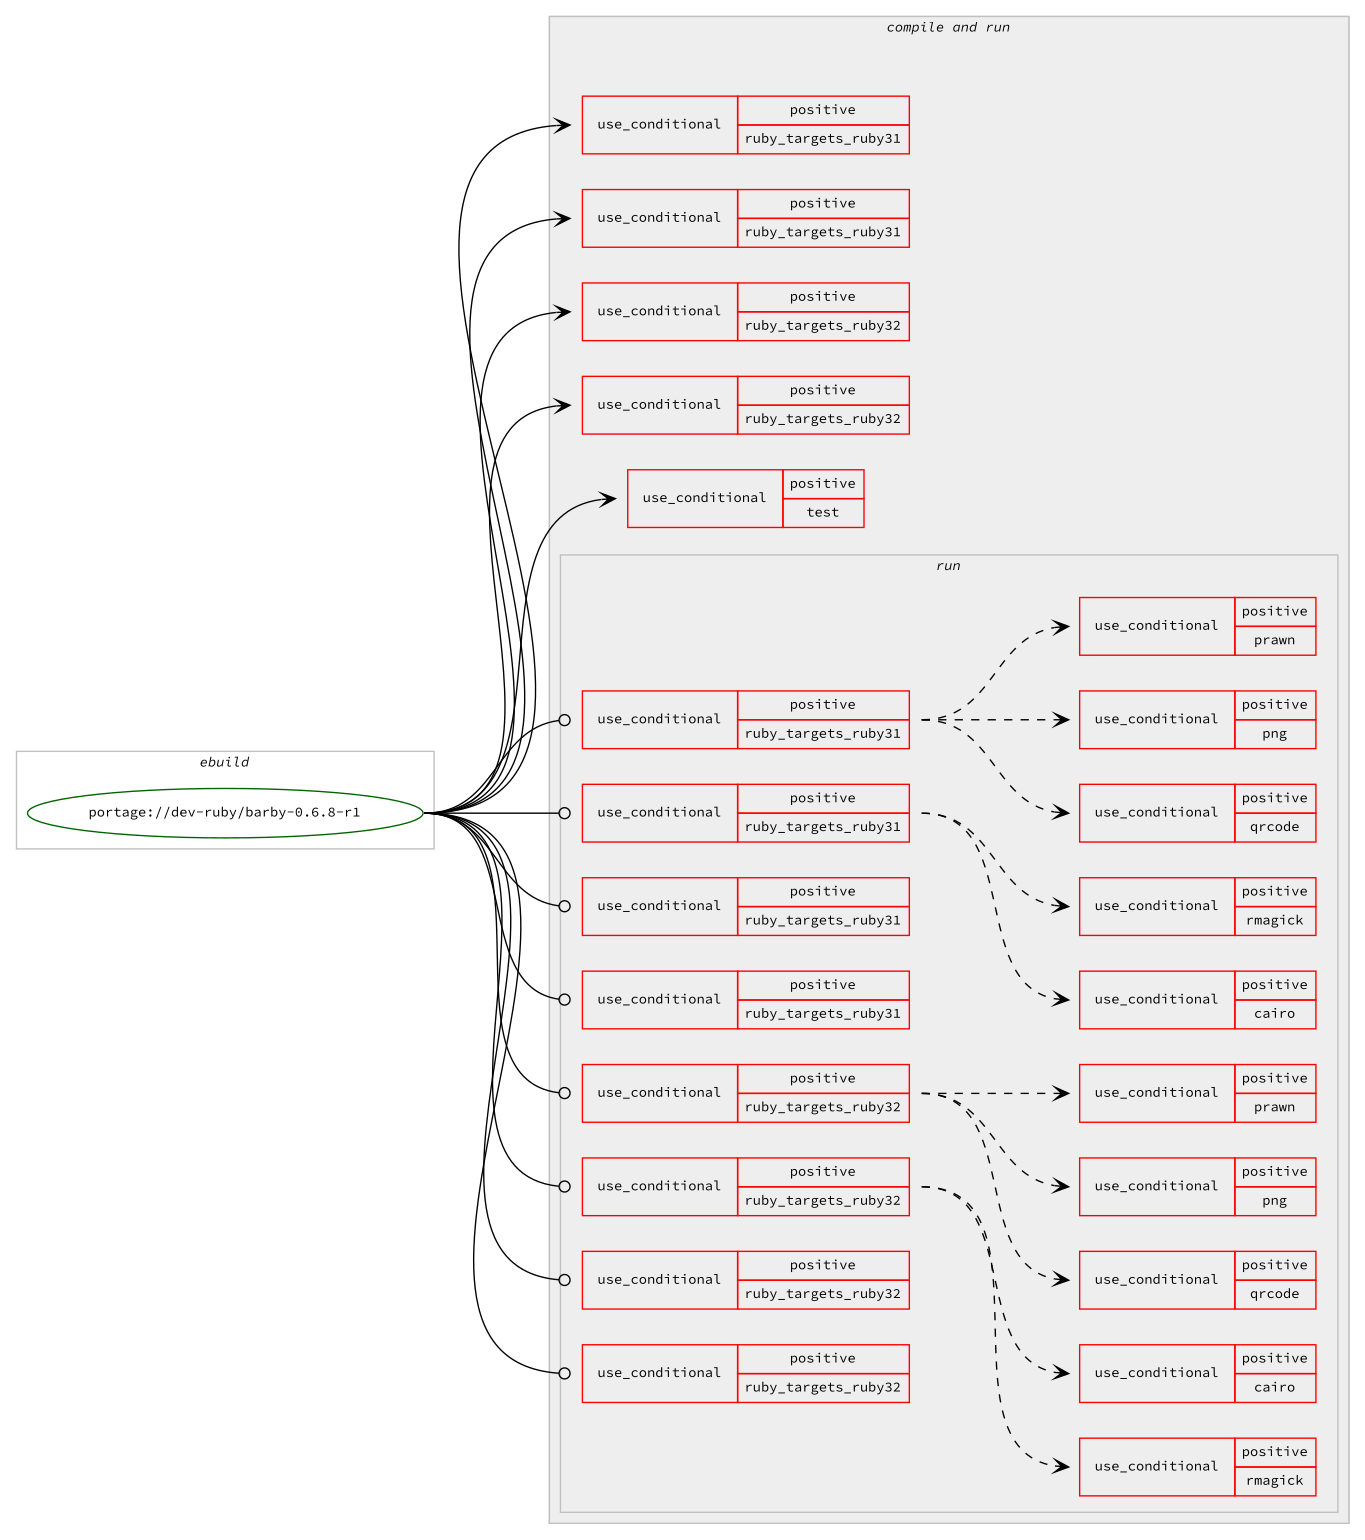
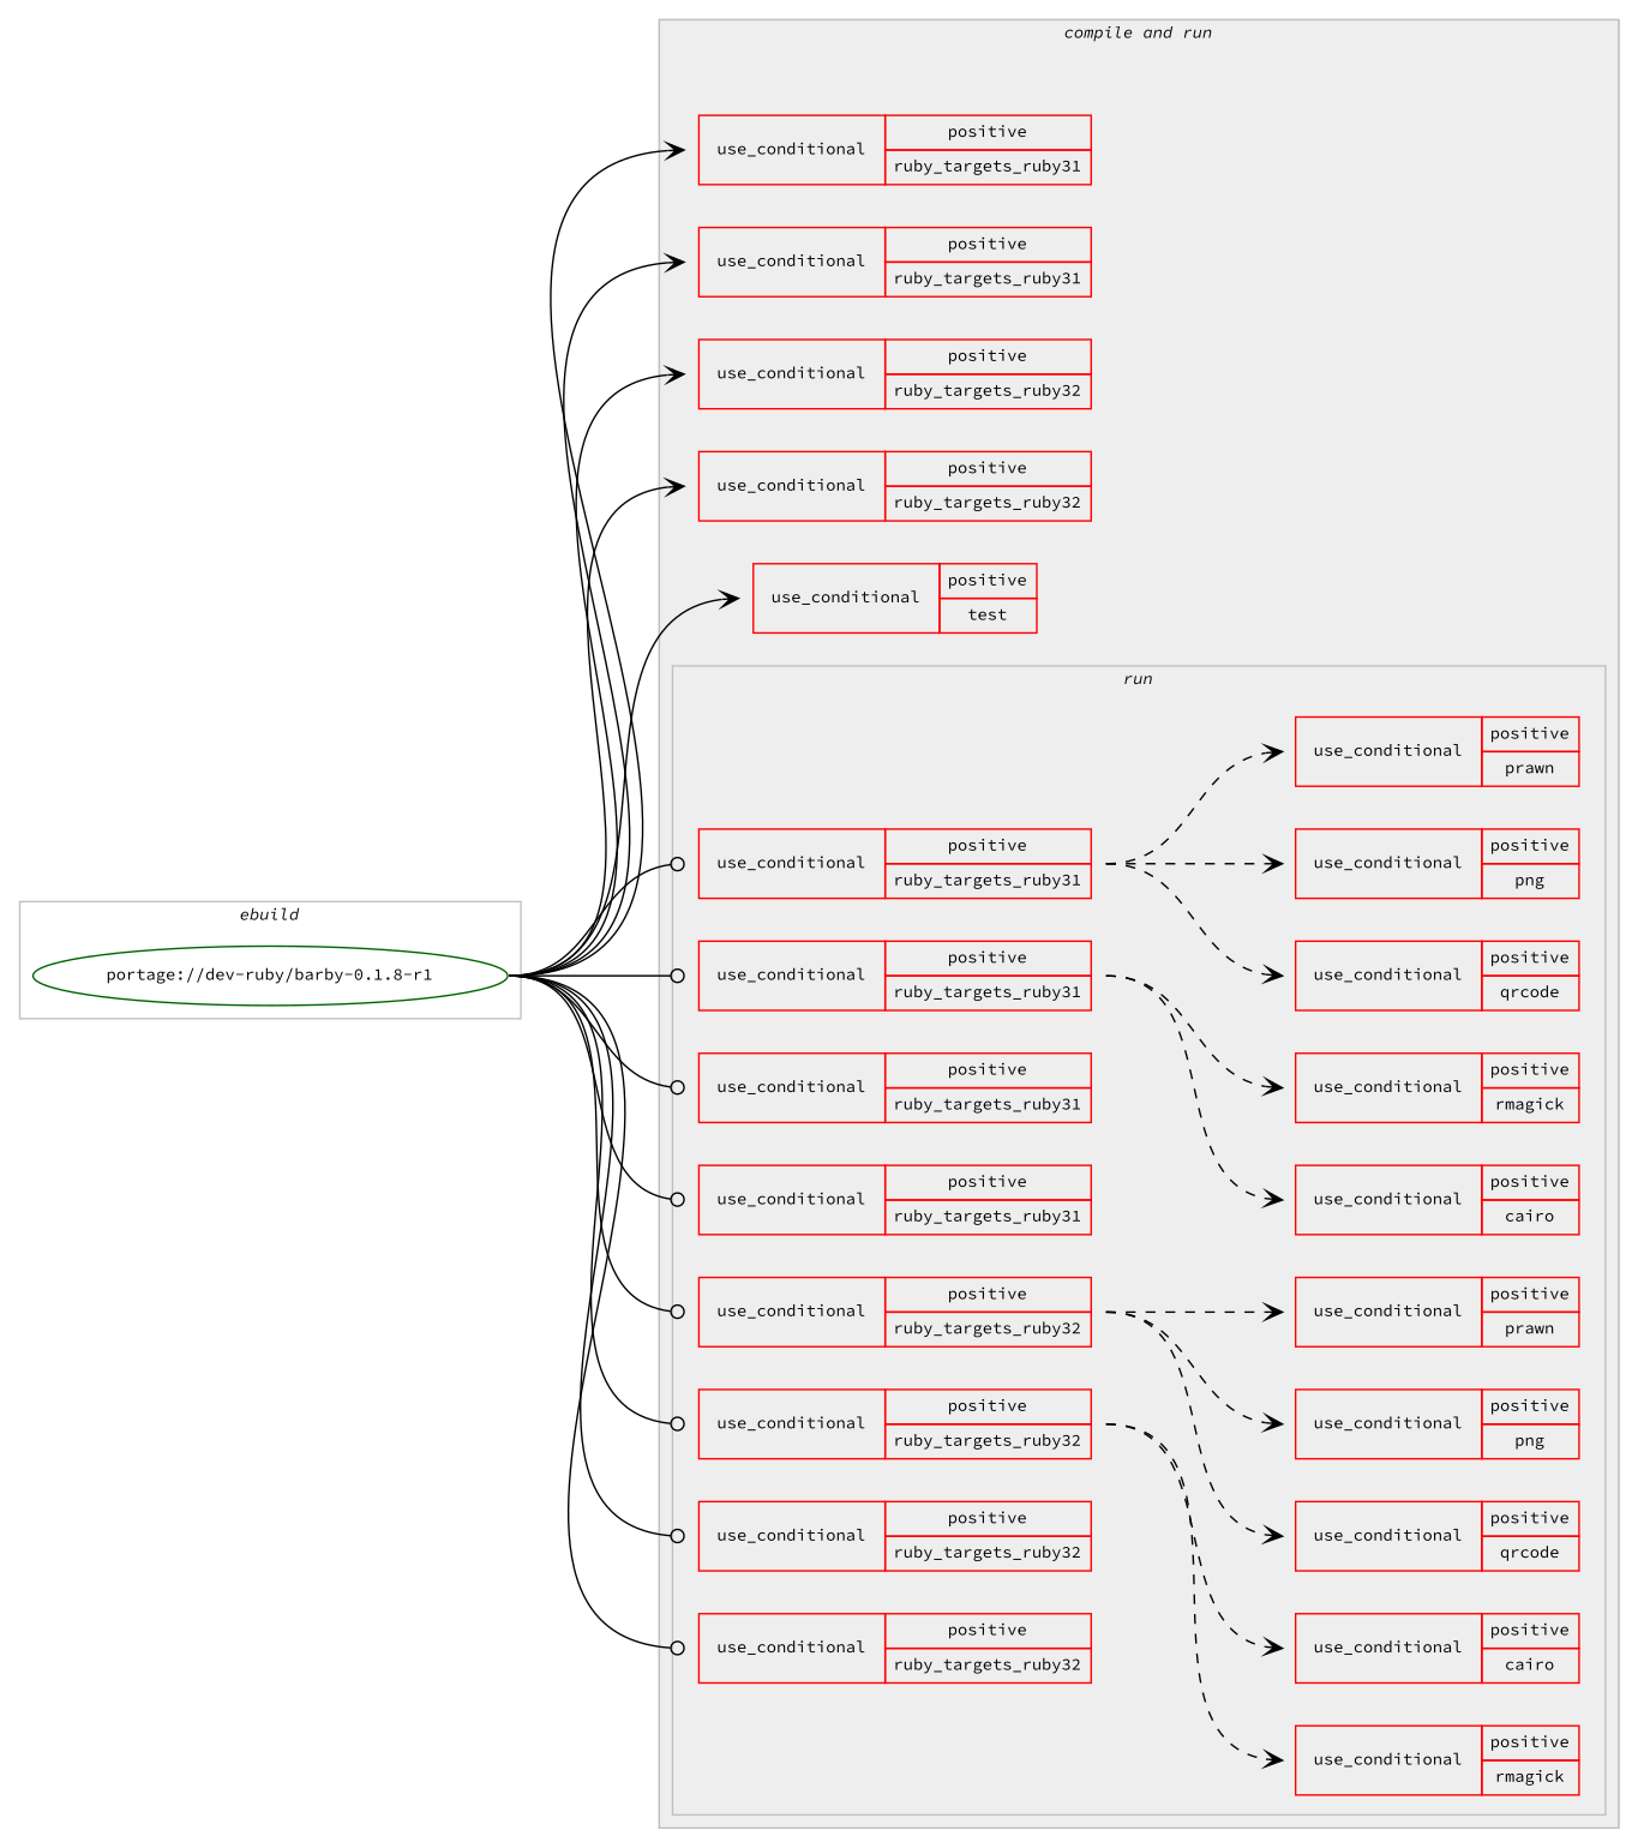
  digraph {
    compound=true
    concentrate=true
    fontname="Source Code Pro"
    fontsize=10
    newrank=true
    rankdir=LR
    ranksep=1.5
    node [color=red fontname="Source Code Pro" fontsize=10 shape=none]
    edge [arrowhead=vee headport=w style=solid tailport=e weight=20 fontname="Source Code Pro"]
-   n1 [color=darkgreen label="portage://dev-ruby/barby-0.6.8-r1" width=4 shape=""]
+   n1 [color=darkgreen label="portage://dev-ruby/barby-0.1.8-r1" width=4 shape=""]
    n2 [label=<<TABLE BORDER="0" CELLBORDER="1" CELLSPACING="0" CELLPADDING="4"><TR><TD ROWSPAN="3" CELLPADDING="10">use_conditional</TD></TR><TR><TD>positive</TD></TR><TR><TD>ruby_targets_ruby31</TD></TR></TABLE>>]
    n3 [label=<<TABLE BORDER="0" CELLBORDER="1" CELLSPACING="0" CELLPADDING="4"><TR><TD ROWSPAN="3" CELLPADDING="10">use_conditional</TD></TR><TR><TD>positive</TD></TR><TR><TD>ruby_targets_ruby31</TD></TR></TABLE>>]
    n4 [label=<<TABLE BORDER="0" CELLBORDER="1" CELLSPACING="0" CELLPADDING="4"><TR><TD ROWSPAN="3" CELLPADDING="10">use_conditional</TD></TR><TR><TD>positive</TD></TR><TR><TD>ruby_targets_ruby32</TD></TR></TABLE>>]
    n5 [label=<<TABLE BORDER="0" CELLBORDER="1" CELLSPACING="0" CELLPADDING="4"><TR><TD ROWSPAN="3" CELLPADDING="10">use_conditional</TD></TR><TR><TD>positive</TD></TR><TR><TD>ruby_targets_ruby32</TD></TR></TABLE>>]
    n6 [label=<<TABLE BORDER="0" CELLBORDER="1" CELLSPACING="0" CELLPADDING="4"><TR><TD ROWSPAN="3" CELLPADDING="10">use_conditional</TD></TR><TR><TD>positive</TD></TR><TR><TD>test</TD></TR></TABLE>>]
    n7 [label=<<TABLE BORDER="0" CELLBORDER="1" CELLSPACING="0" CELLPADDING="4"><TR><TD ROWSPAN="3" CELLPADDING="10">use_conditional</TD></TR><TR><TD>positive</TD></TR><TR><TD>qrcode</TD></TR></TABLE>>]
    n8 [label=<<TABLE BORDER="0" CELLBORDER="1" CELLSPACING="0" CELLPADDING="4"><TR><TD ROWSPAN="3" CELLPADDING="10">use_conditional</TD></TR><TR><TD>positive</TD></TR><TR><TD>png</TD></TR></TABLE>>]
    n9 [label=<<TABLE BORDER="0" CELLBORDER="1" CELLSPACING="0" CELLPADDING="4"><TR><TD ROWSPAN="3" CELLPADDING="10">use_conditional</TD></TR><TR><TD>positive</TD></TR><TR><TD>prawn</TD></TR></TABLE>>]
    n10 [label=<<TABLE BORDER="0" CELLBORDER="1" CELLSPACING="0" CELLPADDING="4"><TR><TD ROWSPAN="3" CELLPADDING="10">use_conditional</TD></TR><TR><TD>positive</TD></TR><TR><TD>ruby_targets_ruby31</TD></TR></TABLE>>]
    n11 [label=<<TABLE BORDER="0" CELLBORDER="1" CELLSPACING="0" CELLPADDING="4"><TR><TD ROWSPAN="3" CELLPADDING="10">use_conditional</TD></TR><TR><TD>positive</TD></TR><TR><TD>cairo</TD></TR></TABLE>>]
    n12 [label=<<TABLE BORDER="0" CELLBORDER="1" CELLSPACING="0" CELLPADDING="4"><TR><TD ROWSPAN="3" CELLPADDING="10">use_conditional</TD></TR><TR><TD>positive</TD></TR><TR><TD>rmagick</TD></TR></TABLE>>]
    n13 [label=<<TABLE BORDER="0" CELLBORDER="1" CELLSPACING="0" CELLPADDING="4"><TR><TD ROWSPAN="3" CELLPADDING="10">use_conditional</TD></TR><TR><TD>positive</TD></TR><TR><TD>ruby_targets_ruby31</TD></TR></TABLE>>]
    n14 [label=<<TABLE BORDER="0" CELLBORDER="1" CELLSPACING="0" CELLPADDING="4"><TR><TD ROWSPAN="3" CELLPADDING="10">use_conditional</TD></TR><TR><TD>positive</TD></TR><TR><TD>ruby_targets_ruby31</TD></TR></TABLE>>]
    n15 [label=<<TABLE BORDER="0" CELLBORDER="1" CELLSPACING="0" CELLPADDING="4"><TR><TD ROWSPAN="3" CELLPADDING="10">use_conditional</TD></TR><TR><TD>positive</TD></TR><TR><TD>ruby_targets_ruby31</TD></TR></TABLE>>]
    n16 [label=<<TABLE BORDER="0" CELLBORDER="1" CELLSPACING="0" CELLPADDING="4"><TR><TD ROWSPAN="3" CELLPADDING="10">use_conditional</TD></TR><TR><TD>positive</TD></TR><TR><TD>qrcode</TD></TR></TABLE>>]
    n17 [label=<<TABLE BORDER="0" CELLBORDER="1" CELLSPACING="0" CELLPADDING="4"><TR><TD ROWSPAN="3" CELLPADDING="10">use_conditional</TD></TR><TR><TD>positive</TD></TR><TR><TD>png</TD></TR></TABLE>>]
    n18 [label=<<TABLE BORDER="0" CELLBORDER="1" CELLSPACING="0" CELLPADDING="4"><TR><TD ROWSPAN="3" CELLPADDING="10">use_conditional</TD></TR><TR><TD>positive</TD></TR><TR><TD>prawn</TD></TR></TABLE>>]
    n19 [label=<<TABLE BORDER="0" CELLBORDER="1" CELLSPACING="0" CELLPADDING="4"><TR><TD ROWSPAN="3" CELLPADDING="10">use_conditional</TD></TR><TR><TD>positive</TD></TR><TR><TD>ruby_targets_ruby32</TD></TR></TABLE>>]
    n20 [label=<<TABLE BORDER="0" CELLBORDER="1" CELLSPACING="0" CELLPADDING="4"><TR><TD ROWSPAN="3" CELLPADDING="10">use_conditional</TD></TR><TR><TD>positive</TD></TR><TR><TD>rmagick</TD></TR></TABLE>>]
    n21 [label=<<TABLE BORDER="0" CELLBORDER="1" CELLSPACING="0" CELLPADDING="4"><TR><TD ROWSPAN="3" CELLPADDING="10">use_conditional</TD></TR><TR><TD>positive</TD></TR><TR><TD>cairo</TD></TR></TABLE>>]
    n22 [label=<<TABLE BORDER="0" CELLBORDER="1" CELLSPACING="0" CELLPADDING="4"><TR><TD ROWSPAN="3" CELLPADDING="10">use_conditional</TD></TR><TR><TD>positive</TD></TR><TR><TD>ruby_targets_ruby32</TD></TR></TABLE>>]
    n23 [label=<<TABLE BORDER="0" CELLBORDER="1" CELLSPACING="0" CELLPADDING="4"><TR><TD ROWSPAN="3" CELLPADDING="10">use_conditional</TD></TR><TR><TD>positive</TD></TR><TR><TD>ruby_targets_ruby32</TD></TR></TABLE>>]
    n24 [label=<<TABLE BORDER="0" CELLBORDER="1" CELLSPACING="0" CELLPADDING="4"><TR><TD ROWSPAN="3" CELLPADDING="10">use_conditional</TD></TR><TR><TD>positive</TD></TR><TR><TD>ruby_targets_ruby32</TD></TR></TABLE>>]
    subgraph cluster_1 {
      color=gray
      label=<<i>ebuild</i>>
      rank=same
      n1
    }
    subgraph cluster_2 {
      color=gray
      label=<<i>dependencies</i>>
      subgraph cluster_3 {
        color=gray
        fillcolor="#eeeeee"
        label=<<i>compile</i>>
        style=filled
        subgraph sub_4 {
          color=gray
          fillcolor="#eeeeee"
          label=<<i>compile</i>>
          style=filled
          n2
        }
        subgraph sub_5 {
          color=gray
          fillcolor="#eeeeee"
          label=<<i>compile</i>>
          style=filled
          n3
        }
        subgraph sub_6 {
          color=gray
          fillcolor="#eeeeee"
          label=<<i>compile</i>>
          style=filled
          n4
        }
        subgraph sub_7 {
          color=gray
          fillcolor="#eeeeee"
          label=<<i>compile</i>>
          style=filled
          n5
        }
        subgraph sub_8 {
          color=gray
          fillcolor="#eeeeee"
          label=<<i>compile</i>>
          style=filled
          n6
        }
      }
      subgraph cluster_9 {
        color=gray
        fillcolor="#eeeeee"
        label=<<i>compile and run</i>>
        style=filled
      }
      subgraph cluster_10 {
        color=gray
        fillcolor="#eeeeee"
        label=<<i>run</i>>
        style=filled
        subgraph sub_11 {
          color=gray
          fillcolor="#eeeeee"
          label=<<i>run</i>>
          style=filled
          n10
          subgraph sub_12 {
            color=gray
            fillcolor="#eeeeee"
            label=<<i>run</i>>
            style=filled
            n7
          }
          subgraph sub_13 {
            color=gray
            fillcolor="#eeeeee"
            label=<<i>run</i>>
            style=filled
            n8
          }
          subgraph sub_14 {
            color=gray
            fillcolor="#eeeeee"
            label=<<i>run</i>>
            style=filled
            n9
          }
        }
        subgraph sub_15 {
          color=gray
          fillcolor="#eeeeee"
          label=<<i>run</i>>
          style=filled
          n13
          subgraph sub_16 {
            color=gray
            fillcolor="#eeeeee"
            label=<<i>run</i>>
            style=filled
            n11
          }
          subgraph sub_17 {
            color=gray
            fillcolor="#eeeeee"
            label=<<i>run</i>>
            style=filled
            n12
          }
        }
        subgraph sub_18 {
          color=gray
          fillcolor="#eeeeee"
          label=<<i>run</i>>
          style=filled
          n14
        }
        subgraph sub_19 {
          color=gray
          fillcolor="#eeeeee"
          label=<<i>run</i>>
          style=filled
          n15
        }
        subgraph sub_20 {
          color=gray
          fillcolor="#eeeeee"
          label=<<i>run</i>>
          style=filled
          n19
          subgraph sub_21 {
            color=gray
            fillcolor="#eeeeee"
            label=<<i>run</i>>
            style=filled
            n16
          }
          subgraph sub_22 {
            color=gray
            fillcolor="#eeeeee"
            label=<<i>run</i>>
            style=filled
            n17
          }
          subgraph sub_23 {
            color=gray
            fillcolor="#eeeeee"
            label=<<i>run</i>>
            style=filled
            n18
          }
        }
        subgraph sub_24 {
          color=gray
          fillcolor="#eeeeee"
          label=<<i>run</i>>
          style=filled
          n22
          subgraph sub_25 {
            color=gray
            fillcolor="#eeeeee"
            label=<<i>run</i>>
            style=filled
            n20
          }
          subgraph sub_26 {
            color=gray
            fillcolor="#eeeeee"
            label=<<i>run</i>>
            style=filled
            n21
          }
        }
        subgraph sub_27 {
          color=gray
          fillcolor="#eeeeee"
          label=<<i>run</i>>
          style=filled
          n23
        }
        subgraph sub_28 {
          color=gray
          fillcolor="#eeeeee"
          label=<<i>run</i>>
          style=filled
          n24
        }
      }
    }
    subgraph cluster_29 {
      color=gray
      label=<<i>candidates</i>>
      rank=same
    }
    n1 -> n2
    n1 -> n3
    n1 -> n4
    n1 -> n5
    n1 -> n6
    n1 -> n10 [arrowhead=odot]
    n1 -> n13 [arrowhead=odot]
    n1 -> n14 [arrowhead=odot]
    n1 -> n15 [arrowhead=odot]
    n1 -> n19 [arrowhead=odot]
    n1 -> n22 [arrowhead=odot]
    n1 -> n23 [arrowhead=odot]
    n1 -> n24 [arrowhead=odot]
    n10 -> n7 [style=dashed]
    n10 -> n8 [style=dashed]
    n10 -> n9 [style=dashed]
    n13 -> n11 [style=dashed]
    n13 -> n12 [style=dashed]
    n19 -> n16 [style=dashed]
    n19 -> n17 [style=dashed]
    n19 -> n18 [style=dashed]
    n22 -> n20 [style=dashed]
    n22 -> n21 [style=dashed]
  }
